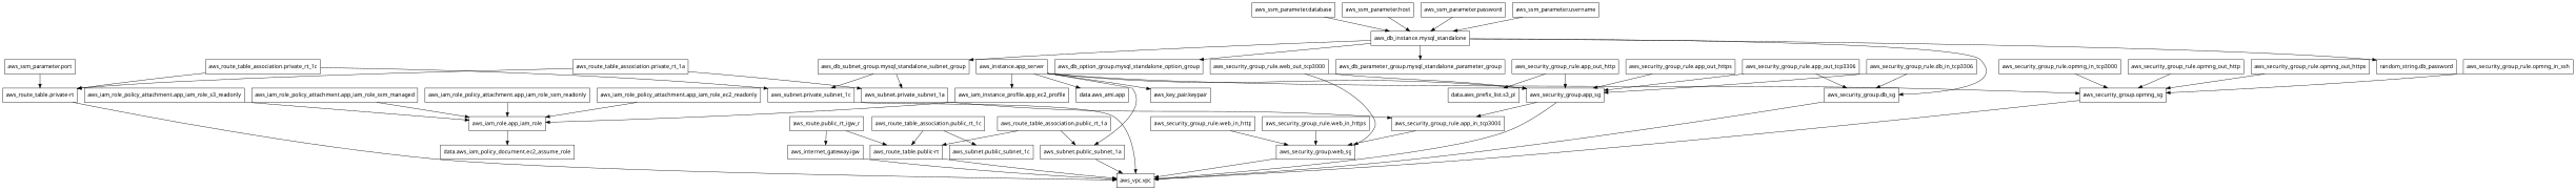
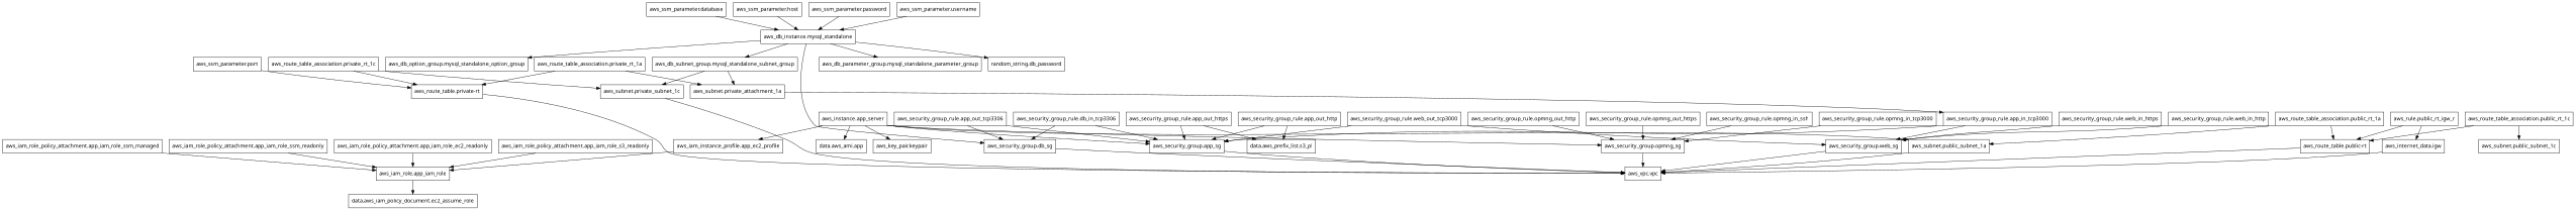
  digraph {
    rankdir=TB
    node [fontname="sans-serif" shape=rect]
    n1 [label="data.aws_ami.app"]
    n2 [label="data.aws_iam_policy_document.ec2_assume_role"]
    n3 [label="data.aws_prefix_list.s3_pl"]
    n4 [label="aws_db_instance.mysql_standalone"]
    n5 [label="aws_db_option_group.mysql_standalone_option_group"]
    n6 [label="aws_db_parameter_group.mysql_standalone_parameter_group"]
    n7 [label="aws_db_subnet_group.mysql_standalone_subnet_group"]
    n8 [label="aws_security_group.db_sg"]
    n9 [label="random_string.db_password"]
-   n10 [label="aws_subnet.private_subnet_1a"]
+   n10 [label="aws_subnet.private_attachment_1a"]
    n11 [label="aws_subnet.private_subnet_1c"]
    n12 [label="aws_vpc.vpc"]
    n13 [label="aws_security_group_rule.app_in_tcp3000"]
    n14 [label="aws_iam_instance_profile.app_ec2_profile"]
    n15 [label="aws_iam_role.app_iam_role"]
    n16 [label="aws_iam_role_policy_attachment.app_iam_role_ec2_readonly"]
    n17 [label="aws_iam_role_policy_attachment.app_iam_role_s3_readonly"]
    n18 [label="aws_iam_role_policy_attachment.app_iam_role_ssm_managed"]
    n19 [label="aws_iam_role_policy_attachment.app_iam_role_ssm_readonly"]
    n20 [label="aws_instance.app_server"]
    n21 [label="aws_key_pair.keypair"]
    n22 [label="aws_security_group.app_sg"]
    n23 [label="aws_security_group.opmng_sg"]
    n24 [label="aws_subnet.public_subnet_1a"]
-   n25 [label="aws_internet_gateway.igw"]
-   n26 [label="aws_route.public_rt_igw_r"]
+   n25 [label="aws_internet_data.igw"]
+   n26 [label="aws_rule.public_rt_igw_r"]
    n27 [label="aws_route_table.public-rt"]
    n28 [label="aws_route_table.private-rt"]
    n29 [label="aws_route_table_association.private_rt_1a"]
    n30 [label="aws_route_table_association.private_rt_1c"]
    n31 [label="aws_route_table_association.public_rt_1a"]
    n32 [label="aws_route_table_association.public_rt_1c"]
    n33 [label="aws_subnet.public_subnet_1c"]
    n34 [label="aws_security_group.web_sg"]
    n35 [label="aws_security_group_rule.app_out_http"]
    n36 [label="aws_security_group_rule.app_out_https"]
    n37 [label="aws_security_group_rule.app_out_tcp3306"]
    n38 [label="aws_security_group_rule.db_in_tcp3306"]
    n39 [label="aws_security_group_rule.opmng_in_ssh"]
    n40 [label="aws_security_group_rule.opmng_in_tcp3000"]
    n41 [label="aws_security_group_rule.opmng_out_http"]
    n42 [label="aws_security_group_rule.opmng_out_https"]
    n43 [label="aws_security_group_rule.web_in_http"]
    n44 [label="aws_security_group_rule.web_in_https"]
    n45 [label="aws_security_group_rule.web_out_tcp3000"]
    n46 [label="aws_ssm_parameter.database"]
    n47 [label="aws_ssm_parameter.host"]
    n48 [label="aws_ssm_parameter.password"]
    n49 [label="aws_ssm_parameter.port"]
    n50 [label="aws_ssm_parameter.username"]
    n4 -> n5
    n4 -> n6
    n4 -> n7
    n4 -> n8
    n4 -> n9
    n7 -> n10
    n7 -> n11
    n8 -> n12
    n10 -> n13
    n11 -> n12
-   n22 -> n13
+   n13 -> n22
    n13 -> n34
    n14 -> n15
    n15 -> n2
    n16 -> n15
    n17 -> n15
    n18 -> n15
    n19 -> n15
    n20 -> n1
    n20 -> n14
    n20 -> n21
    n20 -> n22
    n20 -> n23
    n20 -> n24
    n22 -> n12
    n23 -> n12
    n24 -> n12
    n25 -> n12
    n26 -> n25
    n26 -> n27
    n27 -> n12
    n28 -> n12
    n29 -> n10
    n29 -> n28
    n30 -> n11
    n30 -> n28
    n31 -> n24
    n31 -> n27
    n32 -> n27
    n32 -> n33
    n34 -> n12
    n35 -> n3
    n35 -> n22
+   n36 -> n3
    n36 -> n22
    n37 -> n8
    n37 -> n22
    n38 -> n8
    n38 -> n22
    n39 -> n23
    n40 -> n23
    n41 -> n23
    n42 -> n23
    n43 -> n34
    n44 -> n34
    n45 -> n22
    n45 -> n34
    n46 -> n4
    n47 -> n4
    n48 -> n4
    n49 -> n28
    n50 -> n4
  }
